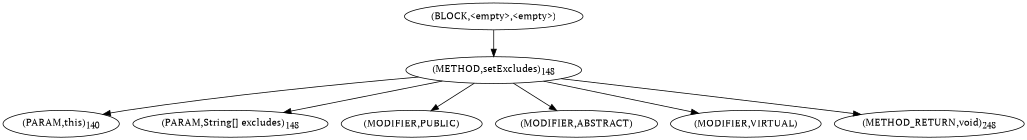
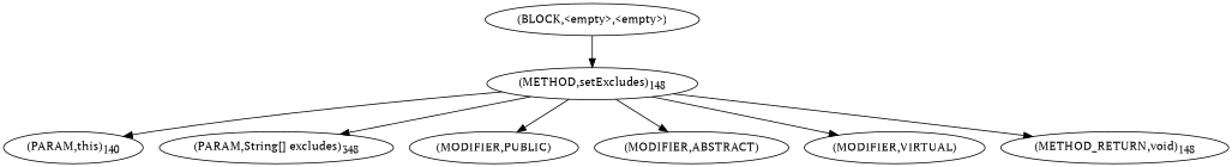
  digraph {
    fontname="PT Serif"
    node [fontname="PT Serif"]
    edge [fontname="PT Serif"]
    n1 [label=<(METHOD,setExcludes)<SUB>148</SUB>>]
    n2 [label=<(PARAM,this)<SUB>140</SUB>>]
-   n3 [label=<(PARAM,String[] excludes)<SUB>148</SUB>>]
+   n3 [label=<(PARAM,String[] excludes)<SUB>348</SUB>>]
    n4 [label=<(MODIFIER,PUBLIC)>]
    n5 [label=<(MODIFIER,ABSTRACT)>]
    n6 [label=<(MODIFIER,VIRTUAL)>]
-   n7 [label=<(METHOD_RETURN,void)<SUB>248</SUB>>]
+   n7 [label=<(METHOD_RETURN,void)<SUB>148</SUB>>]
    n8 [label=<(BLOCK,&lt;empty&gt;,&lt;empty&gt;)>]
    n1 -> n2
    n1 -> n3
    n1 -> n4
    n1 -> n5
    n1 -> n6
    n1 -> n7
    n8 -> n1
  }
